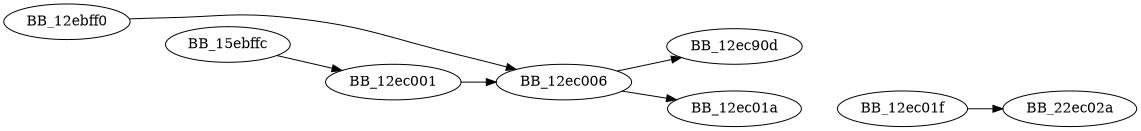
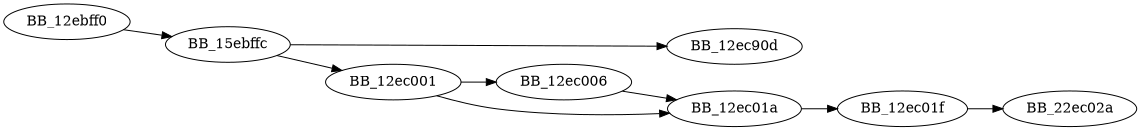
  digraph {
    rankdir=LR
    n1 [label=BB_15ebffc]
    BB_12ebff0
    BB_12ec001
    n4 [label=BB_12ec90d]
    BB_12ec01a
    BB_12ec01f
    BB_12ec006
    n8 [label=BB_22ec02a]
    n1 -> BB_12ec001
-   BB_12ec006 -> n4
-   BB_12ebff0 -> BB_12ec006
+   n1 -> n4
+   BB_12ebff0 -> n1
+   BB_12ec001 -> BB_12ec01a
    BB_12ec001 -> BB_12ec006
+   BB_12ec01a -> BB_12ec01f
    BB_12ec01f -> n8
    BB_12ec006 -> BB_12ec01a
  }
